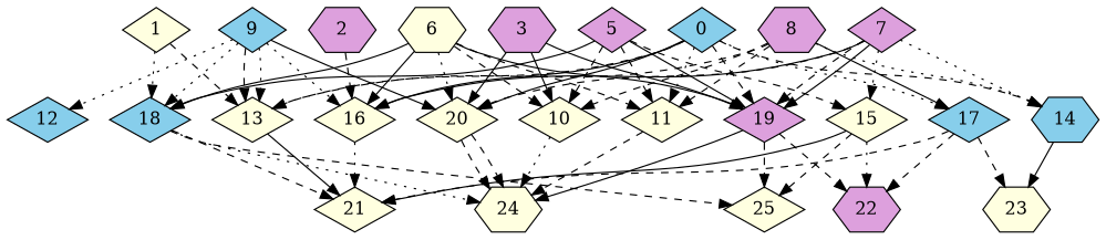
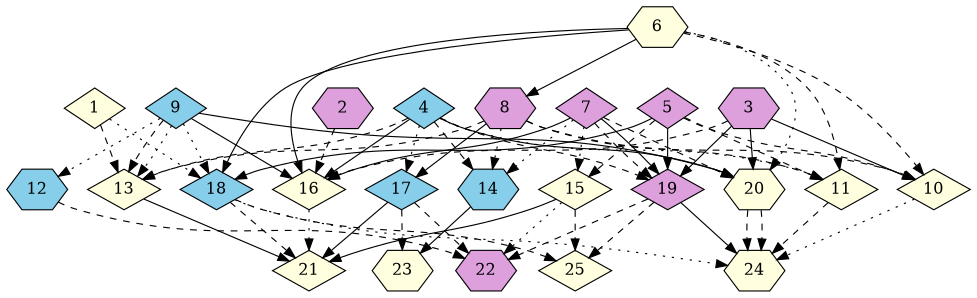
  digraph {
    node [alpha=0.16 fillcolor=lightyellow shape=diamond style=filled]
    edge [style=dashed]
    1 [alpha=0.00 expect_size=33951744]
    13 [alpha=0.17 expect_size=11213824]
    18 [alpha=0.15 expect_size=31299584 fillcolor=skyblue]
    21 [alpha=0.09 expect_size=30781440]
    24 [alpha=0.11 expect_size=35994624 shape=hexagon]
    25 [alpha=0.13 expect_size=39341056]
    2 [alpha=0.05 expect_size=16960512 fillcolor=plum shape=hexagon]
    16 [alpha=0.12 expect_size=16488448]
    3 [expect_size=17115136 fillcolor=plum shape=hexagon]
    10 [alpha=0.12 expect_size=11284480]
    19 [alpha=0.00 expect_size=21094400 fillcolor=plum]
-   20 [alpha=0.18 expect_size=50375680]
+   20 [alpha=0.18 expect_size=50375680 shape=hexagon]
    22 [alpha=0.05 expect_size=21183488 fillcolor=plum shape=hexagon]
-   4 [alpha=0.10 expect_size=17213440 fillcolor=skyblue label=0]
+   4 [alpha=0.10 expect_size=17213440 fillcolor=skyblue]
    11 [expect_size=46868480]
    14 [alpha=0.01 expect_size=48618496 fillcolor=skyblue shape=hexagon]
    17 [alpha=0.19 expect_size=7138304 fillcolor=skyblue]
    23 [alpha=0.05 expect_size=43444224 shape=hexagon]
    5 [expect_size=44082176 fillcolor=plum]
    15 [alpha=0.10 expect_size=26105856]
    6 [expect_size=31077376 shape=hexagon]
    7 [alpha=0.10 expect_size=29156352 fillcolor=plum]
    8 [expect_size=48733184 fillcolor=plum shape=hexagon]
    9 [alpha=0.12 expect_size=51693568 fillcolor=skyblue]
-   12 [alpha=0.09 expect_size=47392768 fillcolor=skyblue]
+   12 [alpha=0.09 expect_size=47392768 fillcolor=skyblue shape=hexagon]
    1 -> 13
    1 -> 18 [style=dotted]
    13 -> 21 [style=solid]
    18 -> 21
    18 -> 24 [style=dotted]
    18 -> 25
    2 -> 16
    16 -> 21 [style=dotted]
+   3 -> 16
    3 -> 10 [style=solid]
    3 -> 19 [style=solid]
    3 -> 20 [style=solid]
    10 -> 24 [style=dotted]
    19 -> 24 [style=solid]
    19 -> 25
    19 -> 22
    20 -> 24
    20 -> 24
    4 -> 13
    4 -> 16 [style=solid]
    4 -> 19
    4 -> 20 [style=solid]
    4 -> 11 [style=dotted]
    4 -> 14
    4 -> 17 [style=dotted]
    11 -> 24
    14 -> 23 [style=solid]
-   17 -> 21
+   17 -> 21 [style=solid]
    17 -> 22
    17 -> 23
    5 -> 18 [style=solid]
    5 -> 10
    5 -> 19 [style=solid]
    5 -> 11
    5 -> 15
    15 -> 21 [style=solid]
    15 -> 25
    15 -> 22 [style=dotted]
    6 -> 18 [style=solid]
    6 -> 16 [style=solid]
    6 -> 10
-   6 -> 19 [style=solid]
+   6 -> 8 [style=solid]
    6 -> 20 [style=dotted]
    6 -> 11
    7 -> 16 [style=solid]
    7 -> 19
    7 -> 19 [style=solid]
    7 -> 20
    7 -> 14 [style=dotted]
    7 -> 15 [style=dotted]
    8 -> 13
    8 -> 10
    8 -> 11
    8 -> 14 [style=dotted]
    8 -> 17 [style=solid]
    9 -> 13
    9 -> 13 [style=dotted]
    9 -> 18 [style=dotted]
-   9 -> 16 [style=dotted]
+   9 -> 16 [style=solid]
    9 -> 20 [style=solid]
    9 -> 12 [style=dotted]
+   12 -> 22
  }
